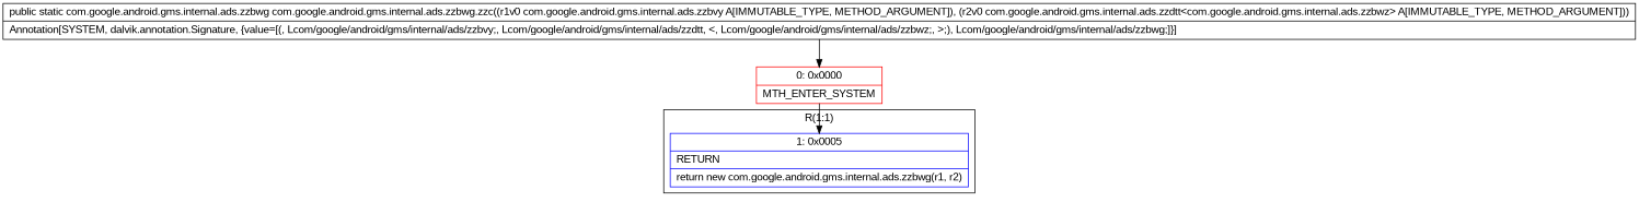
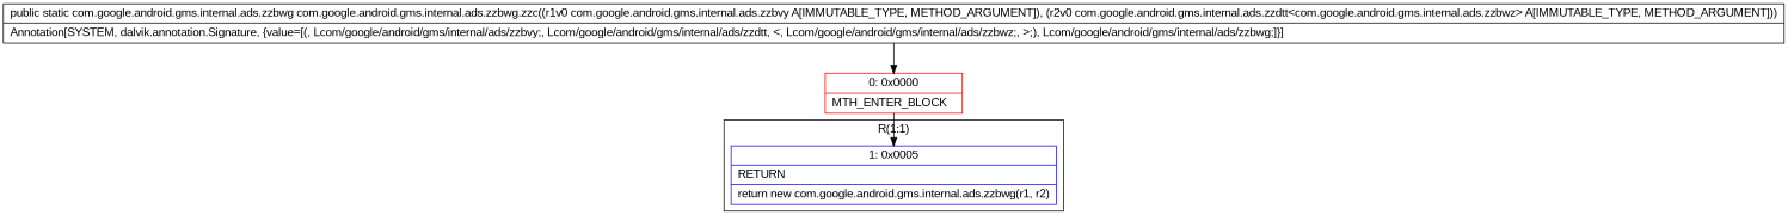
  digraph {
    fontname="Liberation Sans"
    node [shape=record fontname="Liberation Sans"]
    edge [fontname="Liberation Sans"]
    n1 [color=blue label="{1\:\ 0x0005|RETURN\l|return new com.google.android.gms.internal.ads.zzbwg(r1, r2)\l}"]
-   n2 [color=red label="{0\:\ 0x0000|MTH_ENTER_SYSTEM\l}"]
+   n2 [color=red label="{0\:\ 0x0000|MTH_ENTER_BLOCK\l}"]
    n3 [label="{public static com.google.android.gms.internal.ads.zzbwg com.google.android.gms.internal.ads.zzbwg.zzc((r1v0 com.google.android.gms.internal.ads.zzbvy A[IMMUTABLE_TYPE, METHOD_ARGUMENT]), (r2v0 com.google.android.gms.internal.ads.zzdtt\<com.google.android.gms.internal.ads.zzbwz\> A[IMMUTABLE_TYPE, METHOD_ARGUMENT]))  | Annotation[SYSTEM, dalvik.annotation.Signature, \{value=[(, Lcom\/google\/android\/gms\/internal\/ads\/zzbvy;, Lcom\/google\/android\/gms\/internal\/ads\/zzdtt, \<, Lcom\/google\/android\/gms\/internal\/ads\/zzbwz;, \>;), Lcom\/google\/android\/gms\/internal\/ads\/zzbwg;]\}]\l}"]
    subgraph cluster_1 {
      label="R(1:1)"
      n1
    }
    n2 -> n1
    n3 -> n2
  }
